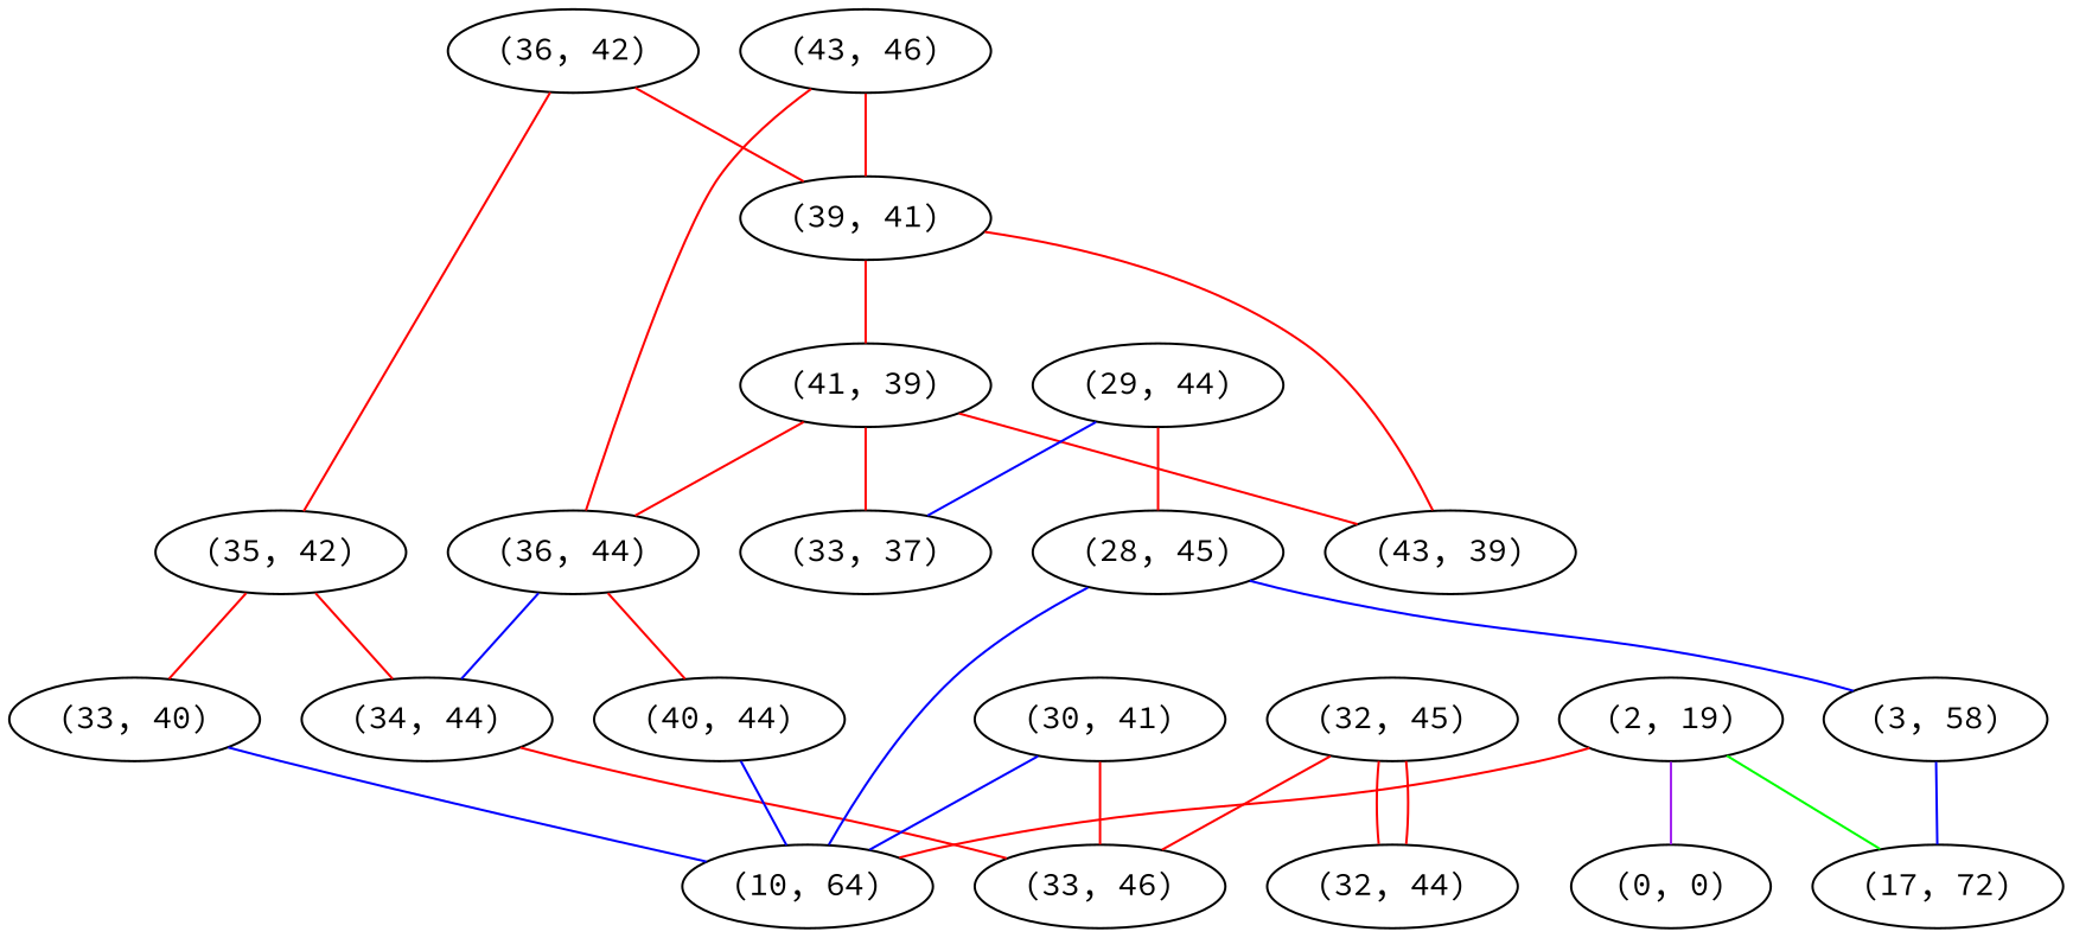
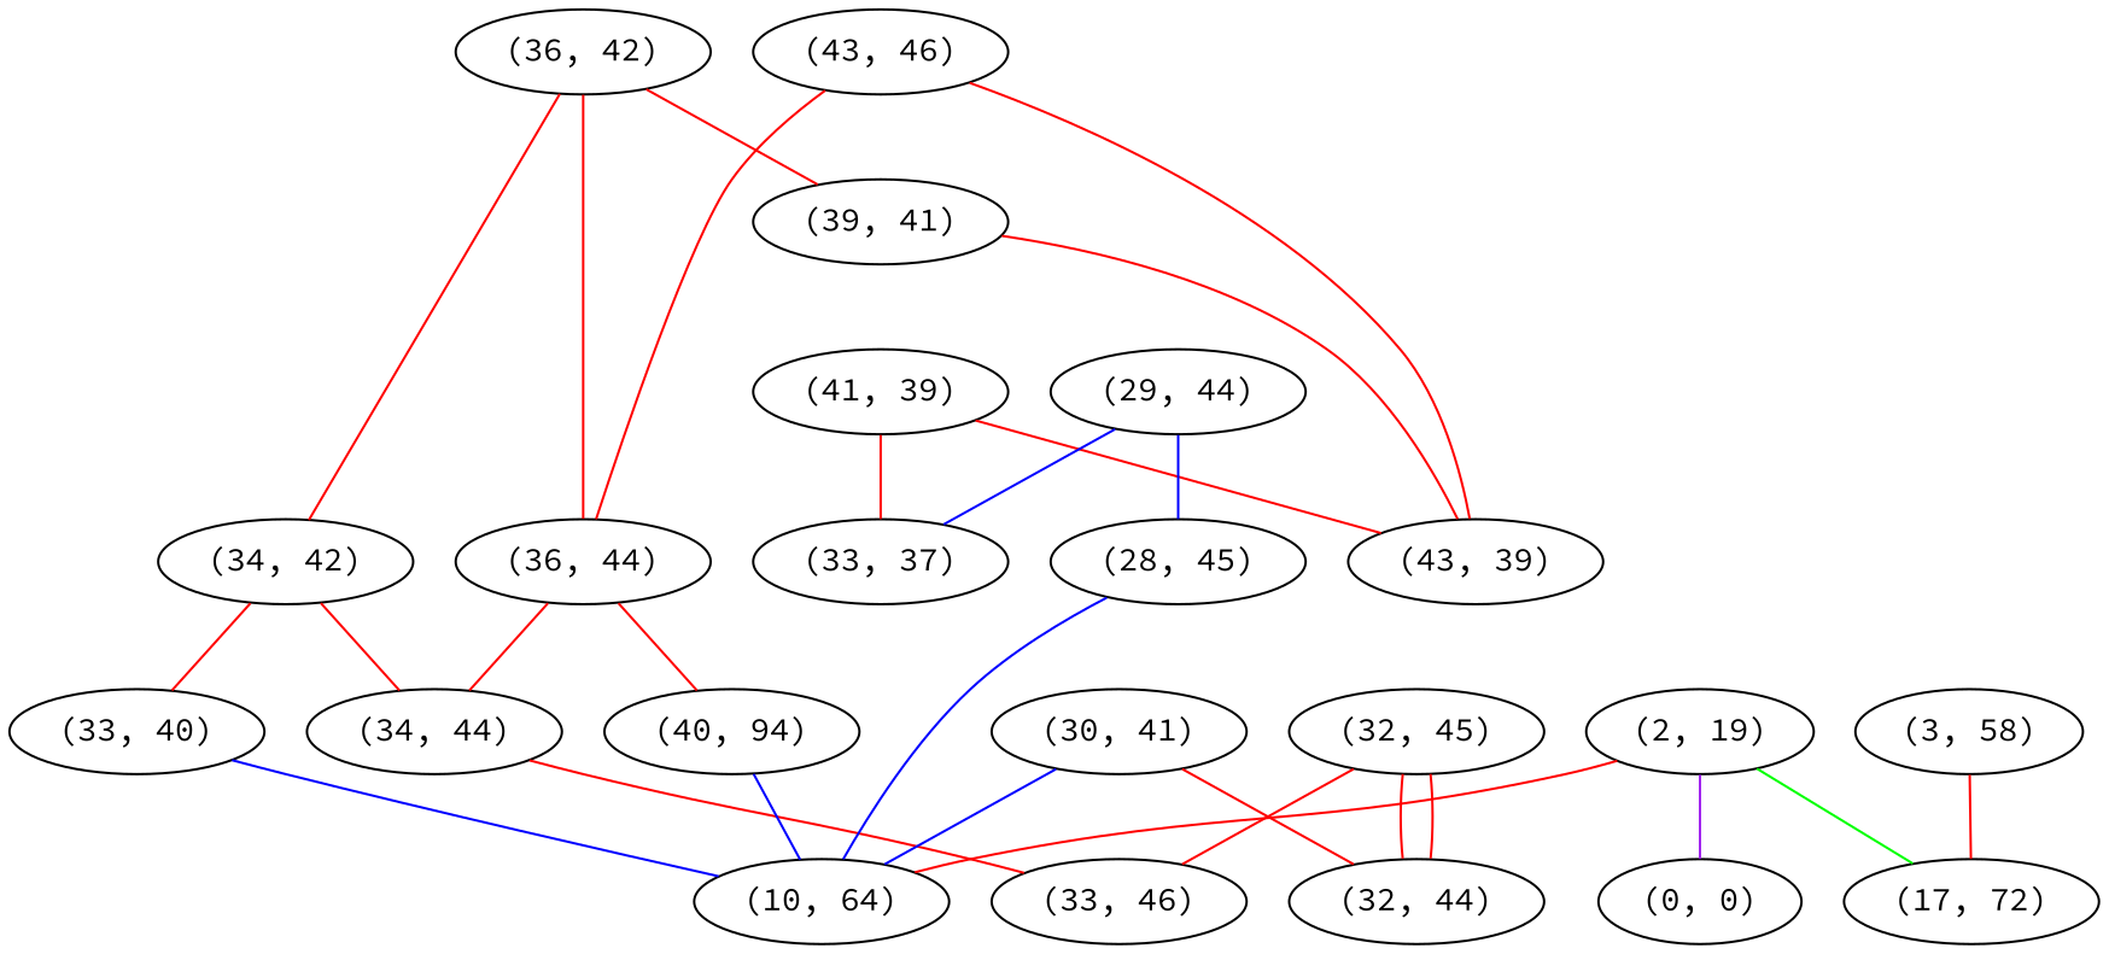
  graph {
    fontname="Source Code Pro"
    node [fontname="Source Code Pro"]
    edge [color=red fontname="Source Code Pro" weight=1]
    "(36, 42)"
-   "(34, 42)" [label="(35, 42)"]
+   "(34, 42)"
    "(39, 41)"
    "(36, 44)"
    "(33, 40)"
    "(34, 44)"
    "(43, 39)"
    "(41, 39)"
-   "(40, 44)"
+   "(40, 44)" [label="(40, 94)"]
    "(30, 41)"
    "(32, 44)"
    "(10, 64)"
    "(33, 46)"
    "(29, 44)"
    "(28, 45)"
    "(33, 37)"
    "(3, 58)"
    "(32, 45)"
    "(43, 46)"
    "(17, 72)"
    "(2, 19)"
    "(0, 0)"
    "(36, 42)" -- "(34, 42)"
    "(36, 42)" -- "(39, 41)"
-   "(41, 39)" -- "(36, 44)"
+   "(36, 42)" -- "(36, 44)"
    "(34, 42)" -- "(33, 40)"
    "(34, 42)" -- "(34, 44)"
    "(39, 41)" -- "(43, 39)"
-   "(39, 41)" -- "(41, 39)"
-   "(36, 44)" -- "(34, 44)" [color=blue]
+   "(36, 44)" -- "(34, 44)"
    "(36, 44)" -- "(40, 44)"
    "(33, 40)" -- "(10, 64)" [color=blue weight=3]
    "(34, 44)" -- "(33, 46)"
    "(41, 39)" -- "(43, 39)"
    "(41, 39)" -- "(33, 37)"
    "(40, 44)" -- "(10, 64)" [color=blue weight=3]
-   "(30, 41)" -- "(33, 46)"
+   "(30, 41)" -- "(32, 44)"
    "(30, 41)" -- "(10, 64)" [color=blue weight=3]
-   "(29, 44)" -- "(28, 45)"
+   "(29, 44)" -- "(28, 45)" [color=blue]
    "(29, 44)" -- "(33, 37)" [color=blue]
    "(28, 45)" -- "(10, 64)" [color=blue weight=3]
-   "(28, 45)" -- "(3, 58)" [color=blue weight=3]
-   "(3, 58)" -- "(17, 72)" [color=blue]
+   "(3, 58)" -- "(17, 72)"
    "(32, 45)" -- "(32, 44)"
    "(32, 45)" -- "(32, 44)"
    "(32, 45)" -- "(33, 46)"
    "(43, 46)" -- "(36, 44)"
-   "(43, 46)" -- "(39, 41)"
+   "(43, 46)" -- "(43, 39)"
    "(2, 19)" -- "(10, 64)"
    "(2, 19)" -- "(17, 72)" [color=green weight=2]
    "(2, 19)" -- "(0, 0)" [color=purple weight=4]
  }
